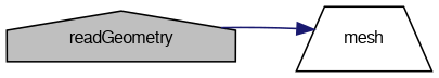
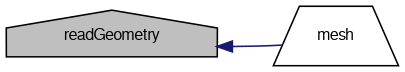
  digraph {
    rankdir=LR
    node [color=black fontname=FreeSans fontsize=10]
    n1 [fillcolor=grey75 fontcolor=black height=0.2 label=readGeometry shape=house style=filled width=0.4]
    n2 [height=0.2 label=mesh shape=trapezium width=0.4]
-   n2 -> n1 [color=midnightblue dir=back fontname=FreeSans fontsize=10 labelfontname=FreeSans labelfontsize=10 style=solid]
+   n1 -> n2 [color=midnightblue dir=back fontname=FreeSans fontsize=10 labelfontname=FreeSans labelfontsize=10 style=solid]
  }
